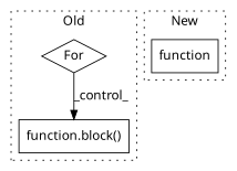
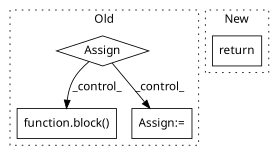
  digraph {
    fontname="Noto Sans"
    node [fontname="Noto Sans" shape=box]
    edge [fontname="Noto Sans"]
    n1 [a=75 l="6,1" label="function.block()" s="2210,2252"]
-   n2 [a=107 l="4,5" label=For s="2177,2201" shape=diamond]
-   n4 [a=93 l=7 label=function s=1608]
+   n2 [a=107 l="4,5" label=Assign s="2177,2201" shape=diamond]
+   n3 [a=68 l=3 label="Assign:=" s=2207]
+   n4 [a=93 l=7 label=return s=1608]
    subgraph cluster_1 {
      label=Old
      style=dotted
      n1
      n2
+     n3
    }
    subgraph cluster_2 {
      label=New
      style=dotted
      n4
    }
    n2 -> n1 [label=_control_]
+   n2 -> n3 [label=_control_]
  }
